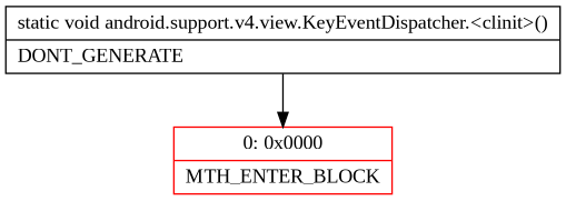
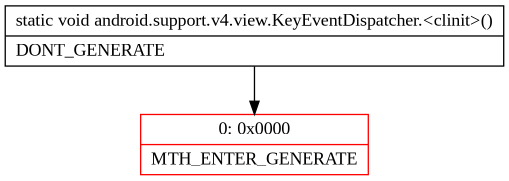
  digraph {
    fontname="Liberation Serif"
    node [shape=record fontname="Liberation Serif"]
-   n1 [color=red label="{0\:\ 0x0000|MTH_ENTER_BLOCK\l}"]
+   n1 [color=red label="{0\:\ 0x0000|MTH_ENTER_GENERATE\l}"]
    n2 [label="{static void android.support.v4.view.KeyEventDispatcher.\<clinit\>()  | DONT_GENERATE\l}"]
    subgraph cluster_1 {
      label="R(0)"
    }
    n2 -> n1 [fontname="Liberation Serif"]
  }
